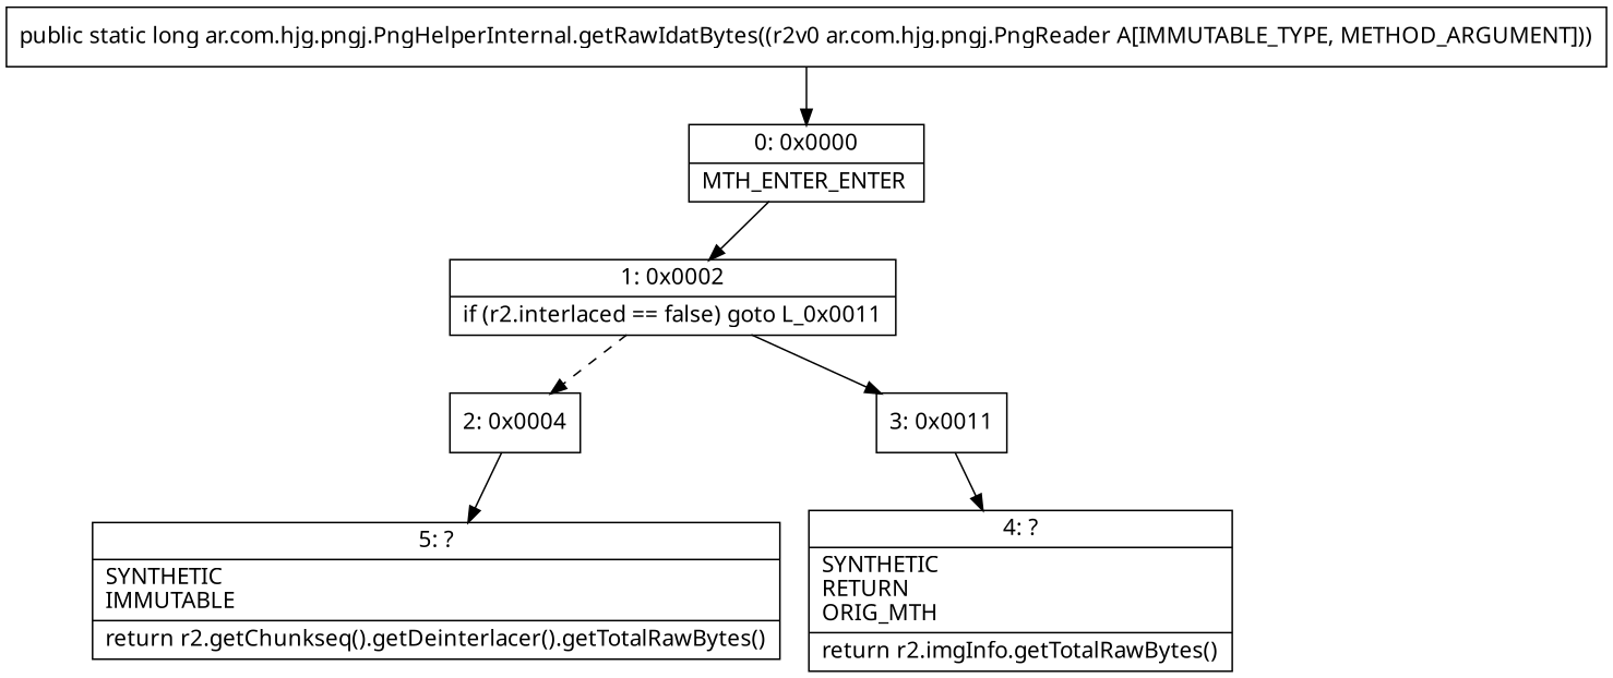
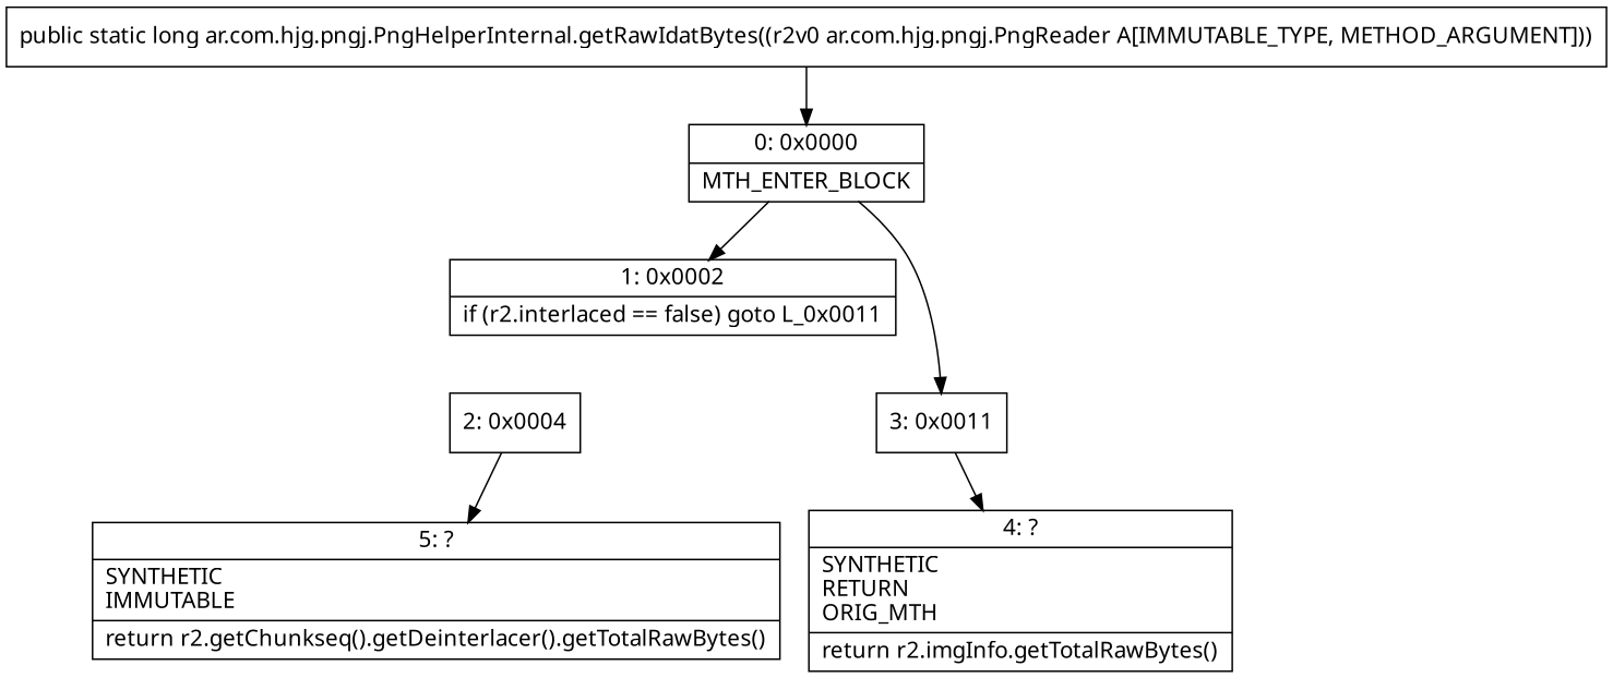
  digraph {
    fontname="Noto Sans"
    node [fontname="Noto Sans" shape=record]
    edge [fontname="Noto Sans"]
-   n1 [label="{0\:\ 0x0000|MTH_ENTER_ENTER\l}"]
+   n1 [label="{0\:\ 0x0000|MTH_ENTER_BLOCK\l}"]
    n2 [label="{1\:\ 0x0002|if (r2.interlaced == false) goto L_0x0011\l}"]
    n3 [label="{2\:\ 0x0004}"]
    n4 [label="{3\:\ 0x0011}"]
    n5 [label="{5\:\ ?|SYNTHETIC\lIMMUTABLE\l|return r2.getChunkseq().getDeinterlacer().getTotalRawBytes()\l}"]
    n6 [label="{4\:\ ?|SYNTHETIC\lRETURN\lORIG_MTH\l|return r2.imgInfo.getTotalRawBytes()\l}"]
    n7 [label="{public static long ar.com.hjg.pngj.PngHelperInternal.getRawIdatBytes((r2v0 ar.com.hjg.pngj.PngReader A[IMMUTABLE_TYPE, METHOD_ARGUMENT])) }"]
    n1 -> n2
-   n2 -> n3 [style=dashed]
-   n2 -> n4
+   n1 -> n4
    n3 -> n5
    n4 -> n6
    n7 -> n1
  }
